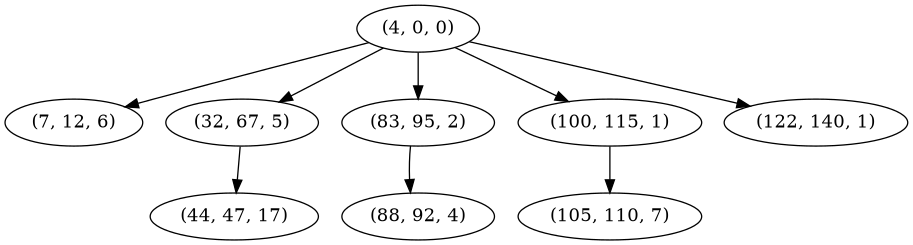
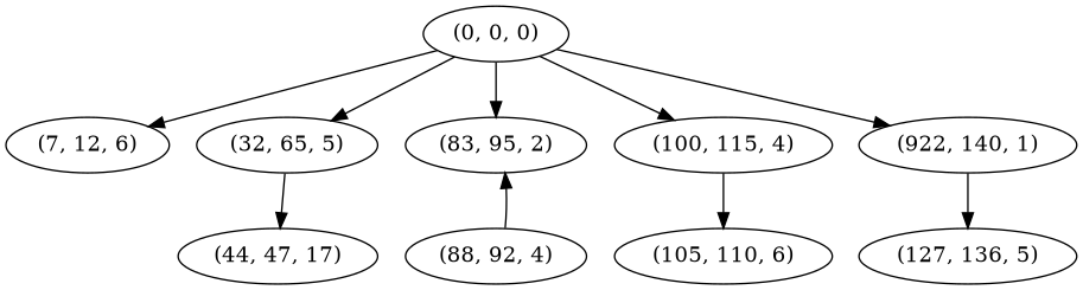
  digraph {
    n1 [label="(7, 12, 6)"]
-   "(0, 0, 0)" [label="(4, 0, 0)"]
-   "(32, 65, 5)" [label="(32, 67, 5)"]
+   "(0, 0, 0)"
+   "(32, 65, 5)"
    n4 [label="(83, 95, 2)"]
-   "(100, 115, 4)" [label="(100, 115, 1)"]
-   "(122, 140, 1)"
+   "(100, 115, 4)"
+   "(122, 140, 1)" [label="(922, 140, 1)"]
    n7 [label="(44, 47, 17)"]
    n8 [label="(88, 92, 4)"]
-   "(105, 110, 6)" [label="(105, 110, 7)"]
+   "(105, 110, 6)"
+   "(127, 136, 5)"
    "(0, 0, 0)" -> n1
    "(0, 0, 0)" -> "(32, 65, 5)"
    "(0, 0, 0)" -> n4
    "(0, 0, 0)" -> "(100, 115, 4)"
    "(0, 0, 0)" -> "(122, 140, 1)"
    "(32, 65, 5)" -> n7
-   n4 -> n8
+   n8 -> n4
    "(100, 115, 4)" -> "(105, 110, 6)"
+   "(122, 140, 1)" -> "(127, 136, 5)"
  }
